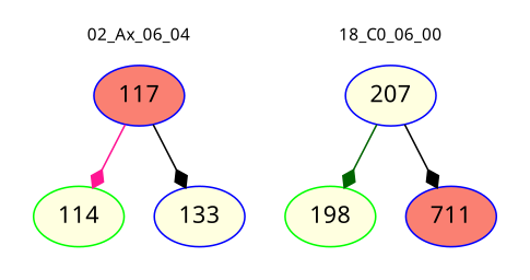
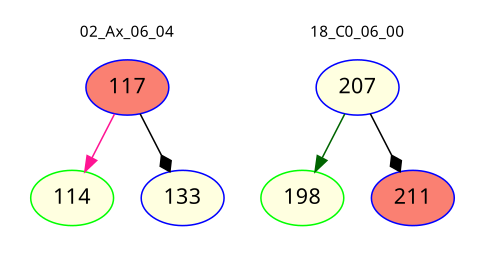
  digraph {
    fontname="Noto Sans"
    node [color=blue fillcolor=lightyellow fontname="Noto Sans" style=filled]
    edge [arrowhead=normal color=black fontname="Noto Sans"]
    n1 [fillcolor=salmon label=117]
    n2 [color=green label=114]
    n3 [label=133]
    n4 [label=207]
    n5 [color=green label=198]
-   n6 [fillcolor=salmon label=711]
+   n6 [fillcolor=salmon label=211]
    subgraph cluster_1 {
      color=white
      fontsize=10
      label="02_Ax_06_04"
      n1
      n2
      n3
    }
    subgraph cluster_2 {
      color=white
      fontsize=10
      label="18_C0_06_00"
      n4
      n5
      n6
    }
-   n1 -> n2 [arrowhead=diamond color=deeppink]
+   n1 -> n2 [color=deeppink]
    n1 -> n3 [arrowhead=diamond]
-   n4 -> n5 [arrowhead=diamond color=darkgreen]
+   n4 -> n5 [color=darkgreen]
    n4 -> n6 [arrowhead=diamond]
  }
